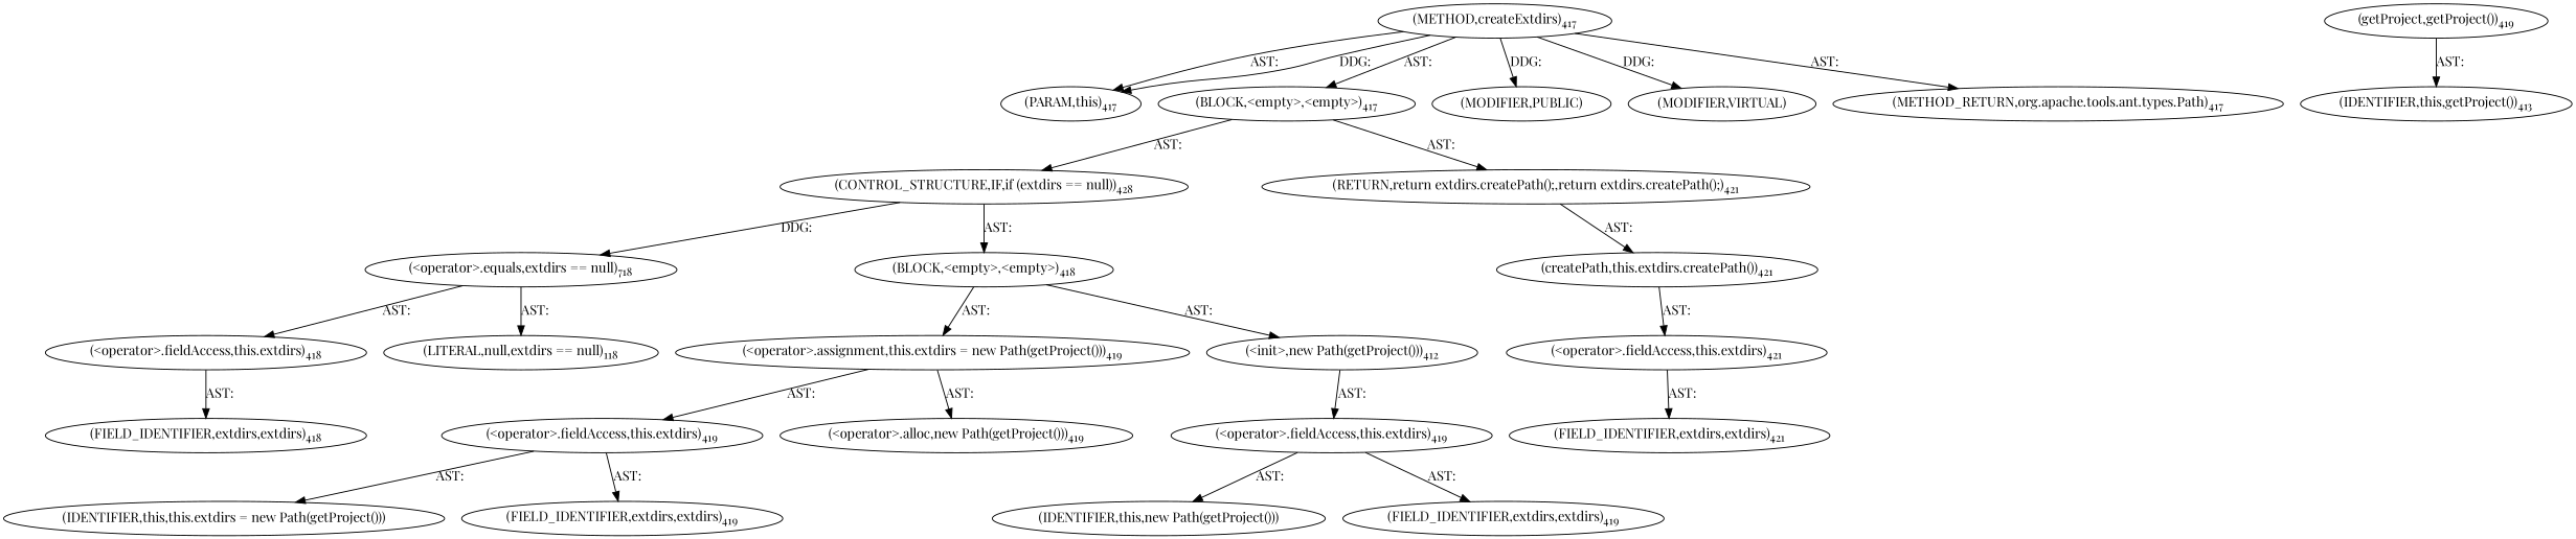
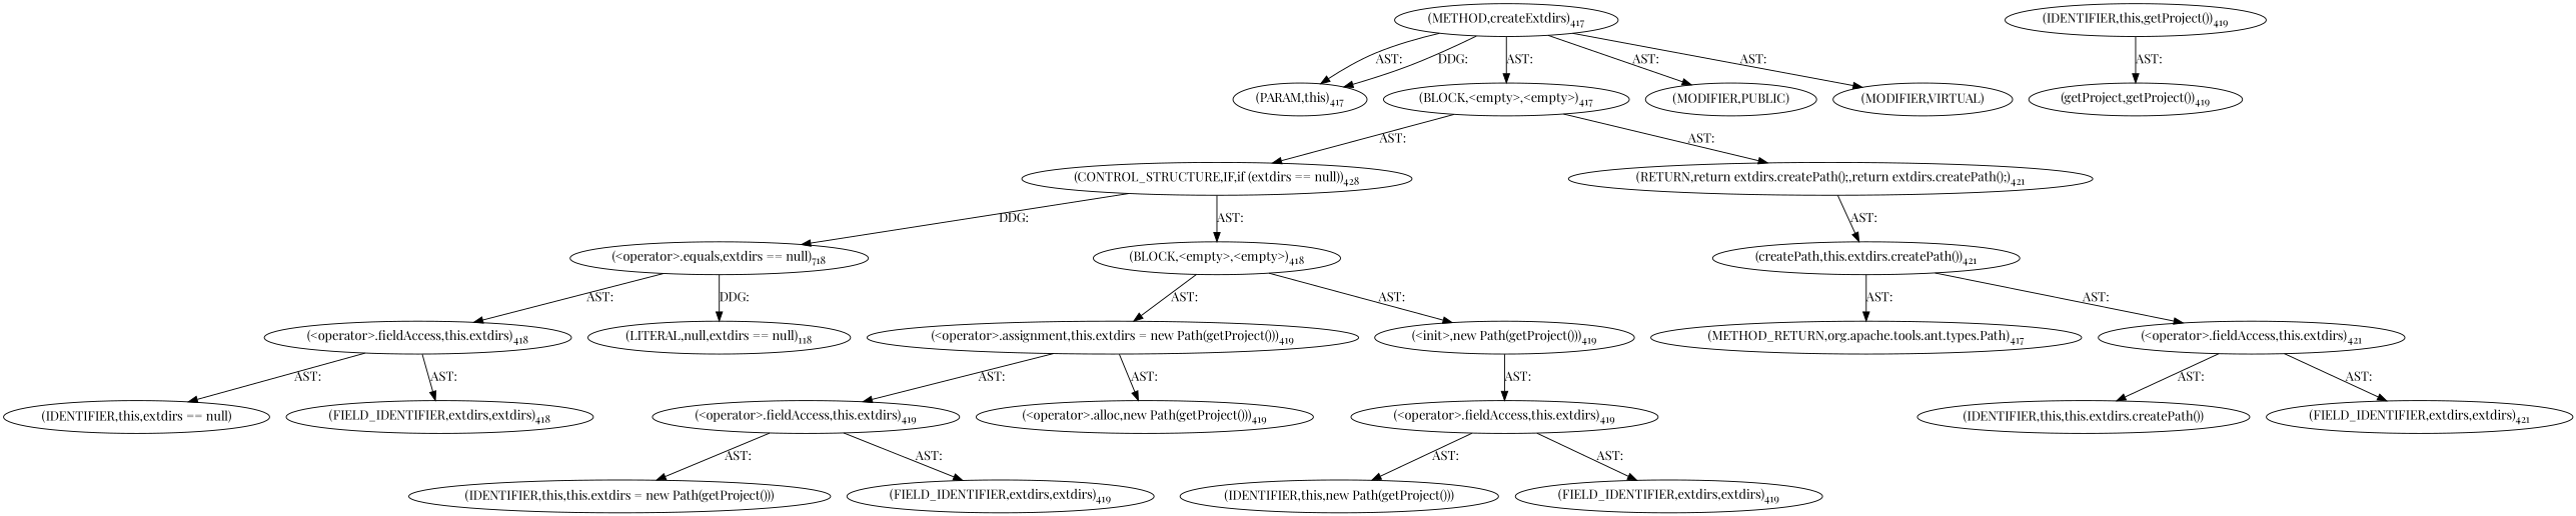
  digraph {
    fontname="Playfair Display"
    node [fontname="Playfair Display"]
    edge [fontname="Playfair Display"]
    n1 [label=<(METHOD,createExtdirs)<SUB>417</SUB>>]
    n2 [label=<(PARAM,this)<SUB>417</SUB>>]
    n3 [label=<(BLOCK,&lt;empty&gt;,&lt;empty&gt;)<SUB>417</SUB>>]
    n4 [label=<(MODIFIER,PUBLIC)>]
    n5 [label=<(MODIFIER,VIRTUAL)>]
    n6 [label=<(METHOD_RETURN,org.apache.tools.ant.types.Path)<SUB>417</SUB>>]
    n7 [label=<(CONTROL_STRUCTURE,IF,if (extdirs == null))<SUB>428</SUB>>]
    n8 [label=<(RETURN,return extdirs.createPath();,return extdirs.createPath();)<SUB>421</SUB>>]
    n9 [label=<(&lt;operator&gt;.equals,extdirs == null)<SUB>718</SUB>>]
    n10 [label=<(BLOCK,&lt;empty&gt;,&lt;empty&gt;)<SUB>418</SUB>>]
    n11 [label=<(createPath,this.extdirs.createPath())<SUB>421</SUB>>]
    n12 [label=<(&lt;operator&gt;.fieldAccess,this.extdirs)<SUB>418</SUB>>]
    n13 [label=<(LITERAL,null,extdirs == null)<SUB>118</SUB>>]
    n14 [label=<(&lt;operator&gt;.assignment,this.extdirs = new Path(getProject()))<SUB>419</SUB>>]
-   n15 [label=<(&lt;init&gt;,new Path(getProject()))<SUB>412</SUB>>]
+   n15 [label=<(&lt;init&gt;,new Path(getProject()))<SUB>419</SUB>>]
+   n16 [label=<(IDENTIFIER,this,extdirs == null)>]
    n17 [label=<(FIELD_IDENTIFIER,extdirs,extdirs)<SUB>418</SUB>>]
    n18 [label=<(&lt;operator&gt;.fieldAccess,this.extdirs)<SUB>419</SUB>>]
    n19 [label=<(&lt;operator&gt;.alloc,new Path(getProject()))<SUB>419</SUB>>]
    n20 [label=<(&lt;operator&gt;.fieldAccess,this.extdirs)<SUB>419</SUB>>]
    n21 [label=<(IDENTIFIER,this,this.extdirs = new Path(getProject()))>]
    n22 [label=<(FIELD_IDENTIFIER,extdirs,extdirs)<SUB>419</SUB>>]
    n23 [label=<(IDENTIFIER,this,new Path(getProject()))>]
    n24 [label=<(FIELD_IDENTIFIER,extdirs,extdirs)<SUB>419</SUB>>]
    n25 [label=<(getProject,getProject())<SUB>419</SUB>>]
-   n26 [label=<(IDENTIFIER,this,getProject())<SUB>413</SUB>>]
+   n26 [label=<(IDENTIFIER,this,getProject())<SUB>419</SUB>>]
    n27 [label=<(&lt;operator&gt;.fieldAccess,this.extdirs)<SUB>421</SUB>>]
+   n28 [label=<(IDENTIFIER,this,this.extdirs.createPath())>]
    n29 [label=<(FIELD_IDENTIFIER,extdirs,extdirs)<SUB>421</SUB>>]
    n1 -> n2 [label="AST: "]
    n1 -> n2 [label="DDG: "]
    n1 -> n3 [label="AST: "]
-   n1 -> n4 [label="DDG: "]
-   n1 -> n5 [label="DDG: "]
-   n1 -> n6 [label="AST: "]
+   n1 -> n4 [label="AST: "]
+   n1 -> n5 [label="AST: "]
+   n11 -> n6 [label="AST: "]
    n3 -> n7 [label="AST: "]
    n3 -> n8 [label="AST: "]
    n7 -> n9 [label="DDG: "]
    n7 -> n10 [label="AST: "]
    n8 -> n11 [label="AST: "]
    n9 -> n12 [label="AST: "]
-   n9 -> n13 [label="AST: "]
+   n9 -> n13 [label="DDG: "]
    n10 -> n14 [label="AST: "]
    n10 -> n15 [label="AST: "]
    n11 -> n27 [label="AST: "]
+   n12 -> n16 [label="AST: "]
    n12 -> n17 [label="AST: "]
    n14 -> n18 [label="AST: "]
    n14 -> n19 [label="AST: "]
    n15 -> n20 [label="AST: "]
    n18 -> n21 [label="AST: "]
    n18 -> n22 [label="AST: "]
    n20 -> n23 [label="AST: "]
    n20 -> n24 [label="AST: "]
-   n25 -> n26 [label="AST: "]
+   n26 -> n25 [label="AST: "]
+   n27 -> n28 [label="AST: "]
    n27 -> n29 [label="AST: "]
  }
